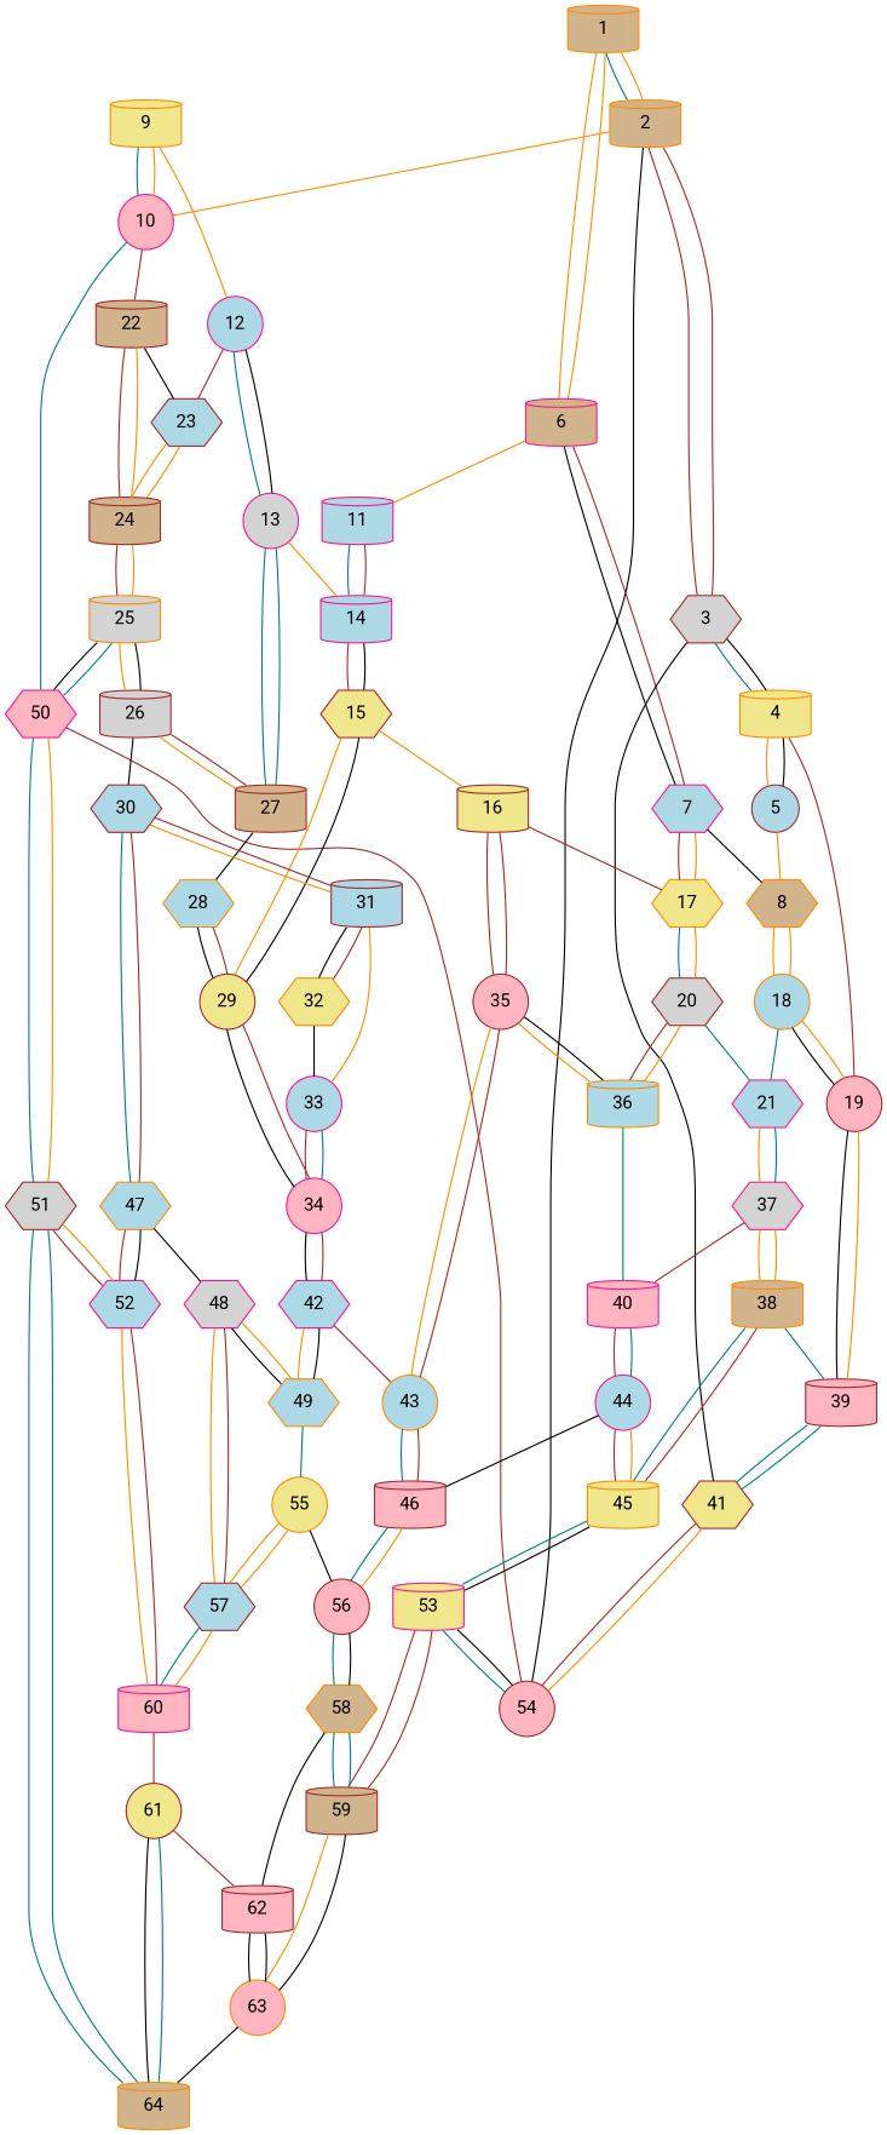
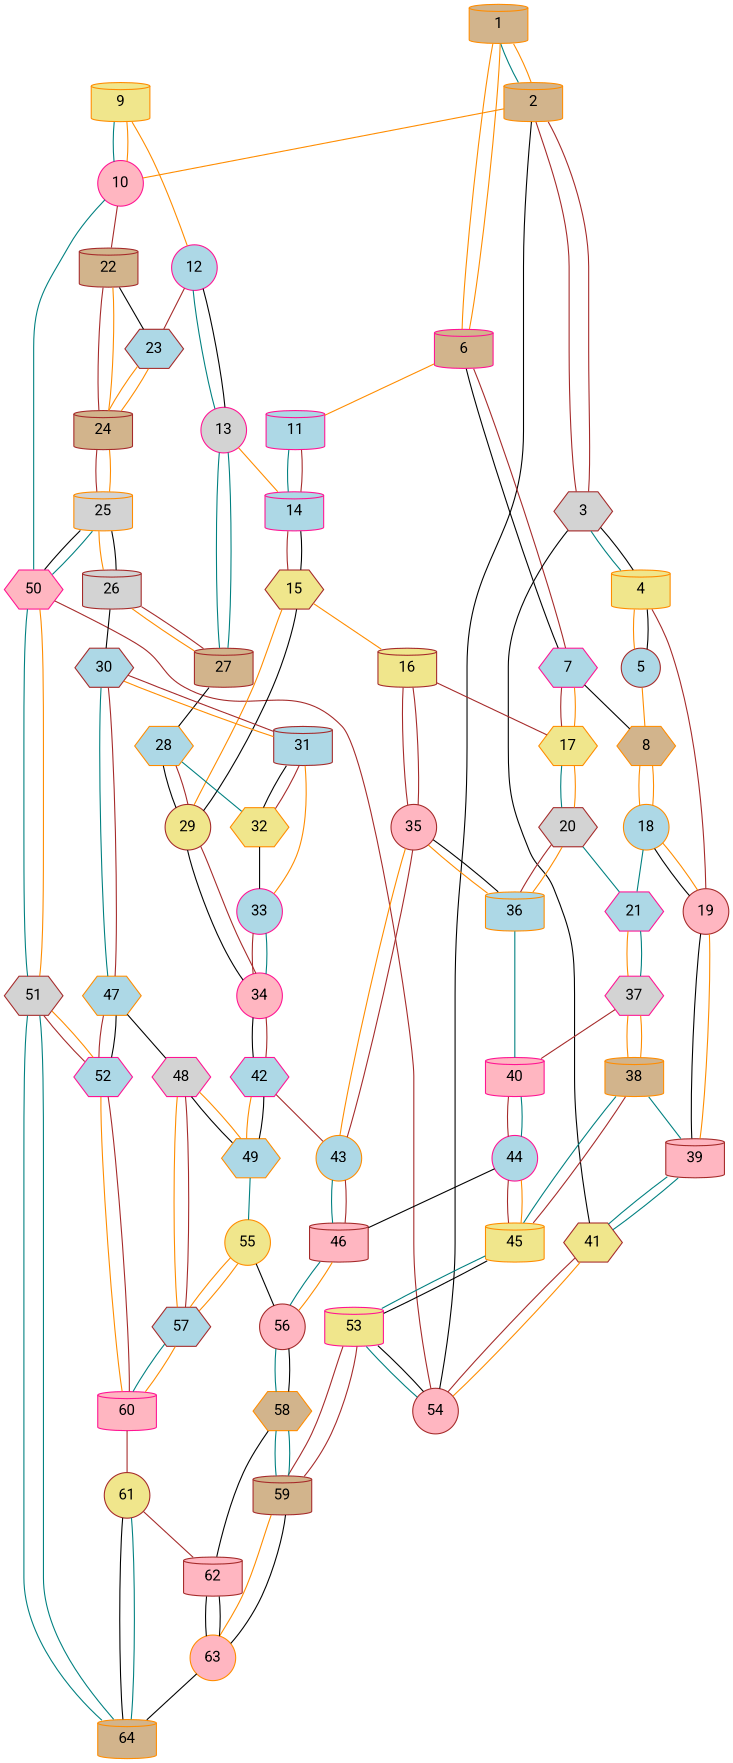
  graph {
    fontname=Roboto
    node [color=brown fillcolor=lightblue fontname=Roboto shape=cylinder style=filled]
    edge [color=darkorange fontname=Roboto]
    1 [color=darkorange fillcolor=tan]
    2 [color=darkorange fillcolor=tan]
    6 [color=deeppink fillcolor=tan]
    3 [fillcolor=lightgrey shape=hexagon]
    10 [color=deeppink fillcolor=lightpink shape=circle]
    54 [fillcolor=lightpink shape=circle]
    7 [color=deeppink shape=hexagon]
    11 [color=deeppink]
    4 [color=darkorange fillcolor=khaki]
    41 [fillcolor=khaki shape=hexagon]
    22 [fillcolor=tan]
    50 [color=deeppink fillcolor=lightpink shape=hexagon]
    5 [shape=circle]
    19 [fillcolor=lightpink shape=circle]
    8 [color=darkorange fillcolor=tan shape=hexagon]
    39 [fillcolor=lightpink]
    18 [color=darkorange shape=circle]
    17 [color=darkorange fillcolor=khaki shape=hexagon]
    14 [color=deeppink]
    20 [fillcolor=lightgrey shape=hexagon]
    21 [color=deeppink shape=hexagon]
    9 [color=darkorange fillcolor=khaki]
    12 [color=deeppink shape=circle]
    13 [color=deeppink fillcolor=lightgrey shape=circle]
    23 [shape=hexagon]
    24 [fillcolor=tan]
    51 [fillcolor=lightgrey shape=hexagon]
    15 [fillcolor=khaki shape=hexagon]
    27 [fillcolor=tan]
    28 [color=darkorange shape=hexagon]
    16 [fillcolor=khaki]
    29 [fillcolor=khaki shape=circle]
    35 [fillcolor=lightpink shape=circle]
    34 [color=deeppink fillcolor=lightpink shape=circle]
    36 [color=darkorange]
    43 [color=darkorange shape=circle]
    37 [color=deeppink fillcolor=lightgrey shape=hexagon]
    40 [color=deeppink fillcolor=lightpink]
    38 [color=darkorange fillcolor=tan]
    25 [color=darkorange fillcolor=lightgrey]
    26 [fillcolor=lightgrey]
    30 [shape=hexagon]
    31
    47 [color=darkorange shape=hexagon]
    32 [color=darkorange fillcolor=khaki shape=hexagon]
    33 [color=deeppink shape=circle]
    42 [color=deeppink shape=hexagon]
    48 [color=deeppink fillcolor=lightgrey shape=hexagon]
    52 [color=deeppink shape=hexagon]
    49 [color=darkorange shape=hexagon]
    46 [fillcolor=lightpink]
    44 [color=deeppink shape=circle]
    45 [color=darkorange fillcolor=khaki]
    53 [color=deeppink fillcolor=khaki]
    55 [color=darkorange fillcolor=khaki shape=circle]
    56 [fillcolor=lightpink shape=circle]
    59 [fillcolor=tan]
    58 [color=darkorange fillcolor=tan shape=hexagon]
    57 [shape=hexagon]
    60 [color=deeppink fillcolor=lightpink]
    64 [color=darkorange fillcolor=tan]
    61 [fillcolor=khaki shape=circle]
    63 [color=darkorange fillcolor=lightpink shape=circle]
    62 [fillcolor=lightpink]
    1 -- 2 [color=teal]
    1 -- 2
    1 -- 6
    1 -- 6
    2 -- 3 [color=brown]
    2 -- 3 [color=brown]
    2 -- 10
    2 -- 54 [color=black]
    6 -- 7 [color=black]
    6 -- 7 [color=brown]
    6 -- 11
    3 -- 4 [color=teal]
    3 -- 4 [color=black]
    3 -- 41 [color=black]
    10 -- 22 [color=brown]
    10 -- 50 [color=teal]
    7 -- 8 [color=black]
    7 -- 17 [color=brown]
    7 -- 17
    11 -- 14 [color=teal]
    11 -- 14 [color=brown]
    4 -- 5
    4 -- 5 [color=black]
    4 -- 19 [color=brown]
    41 -- 54 [color=brown]
    41 -- 54
    22 -- 23 [color=black]
    22 -- 24 [color=brown]
    22 -- 24
    50 -- 54 [color=brown]
    50 -- 51 [color=teal]
    50 -- 51
    5 -- 8
    19 -- 39 [color=black]
    19 -- 39
    8 -- 18
    8 -- 18
    39 -- 41 [color=teal]
    39 -- 41 [color=teal]
    18 -- 19 [color=black]
    18 -- 19
    18 -- 21 [color=teal]
    17 -- 20 [color=teal]
    17 -- 20
    14 -- 15 [color=brown]
    14 -- 15 [color=black]
    20 -- 21 [color=teal]
    20 -- 36 [color=brown]
    20 -- 36
    21 -- 37
    21 -- 37 [color=teal]
    9 -- 10 [color=teal]
    9 -- 10
    9 -- 12
    12 -- 13 [color=teal]
    12 -- 13 [color=black]
    12 -- 23 [color=brown]
    13 -- 14
    13 -- 27 [color=teal]
    13 -- 27 [color=teal]
    23 -- 24
    23 -- 24
    24 -- 25 [color=brown]
    24 -- 25
    51 -- 52 [color=brown]
    51 -- 52
    51 -- 64 [color=teal]
    51 -- 64 [color=teal]
    15 -- 16
    15 -- 29
    15 -- 29 [color=black]
    27 -- 28 [color=black]
    28 -- 29 [color=black]
    28 -- 29 [color=brown]
+   28 -- 32 [color=teal]
    16 -- 17 [color=brown]
    16 -- 35 [color=brown]
    16 -- 35 [color=brown]
    29 -- 34 [color=black]
    29 -- 34 [color=brown]
    35 -- 36
    35 -- 36 [color=black]
    35 -- 43
    35 -- 43 [color=brown]
    34 -- 42 [color=black]
    34 -- 42 [color=brown]
    36 -- 40 [color=teal]
    43 -- 46 [color=teal]
    43 -- 46 [color=brown]
    37 -- 40 [color=brown]
    37 -- 38
    37 -- 38
    40 -- 44 [color=brown]
    40 -- 44 [color=teal]
    38 -- 39 [color=teal]
    38 -- 45 [color=teal]
    38 -- 45 [color=brown]
    25 -- 50 [color=black]
    25 -- 50 [color=teal]
    25 -- 26
    25 -- 26 [color=black]
    26 -- 27
    26 -- 27 [color=brown]
    26 -- 30 [color=black]
    30 -- 31
    30 -- 31 [color=brown]
    30 -- 47 [color=teal]
    30 -- 47 [color=brown]
    31 -- 32 [color=black]
    31 -- 32 [color=brown]
    31 -- 33
    47 -- 48 [color=black]
    47 -- 52 [color=brown]
    47 -- 52 [color=black]
    32 -- 33 [color=black]
    33 -- 34 [color=brown]
    33 -- 34 [color=teal]
    42 -- 43 [color=brown]
    42 -- 49
    42 -- 49 [color=black]
    48 -- 49 [color=black]
    48 -- 49
    48 -- 57
    48 -- 57 [color=brown]
    52 -- 60
    52 -- 60 [color=brown]
    49 -- 55 [color=teal]
    46 -- 56 [color=teal]
    46 -- 56
    44 -- 46 [color=black]
    44 -- 45 [color=brown]
    44 -- 45
    45 -- 53 [color=teal]
    45 -- 53 [color=black]
    53 -- 54 [color=teal]
    53 -- 54 [color=black]
    53 -- 59 [color=brown]
    53 -- 59 [color=brown]
    55 -- 56 [color=black]
    55 -- 57
    55 -- 57
    56 -- 58 [color=teal]
    56 -- 58 [color=black]
    59 -- 63
    59 -- 63 [color=black]
    58 -- 59 [color=teal]
    58 -- 59 [color=teal]
    58 -- 62 [color=black]
    57 -- 60 [color=teal]
    57 -- 60
    60 -- 61 [color=brown]
    61 -- 64 [color=black]
    61 -- 64 [color=teal]
    61 -- 62 [color=brown]
    63 -- 64 [color=black]
    62 -- 63 [color=black]
    62 -- 63 [color=black]
  }
